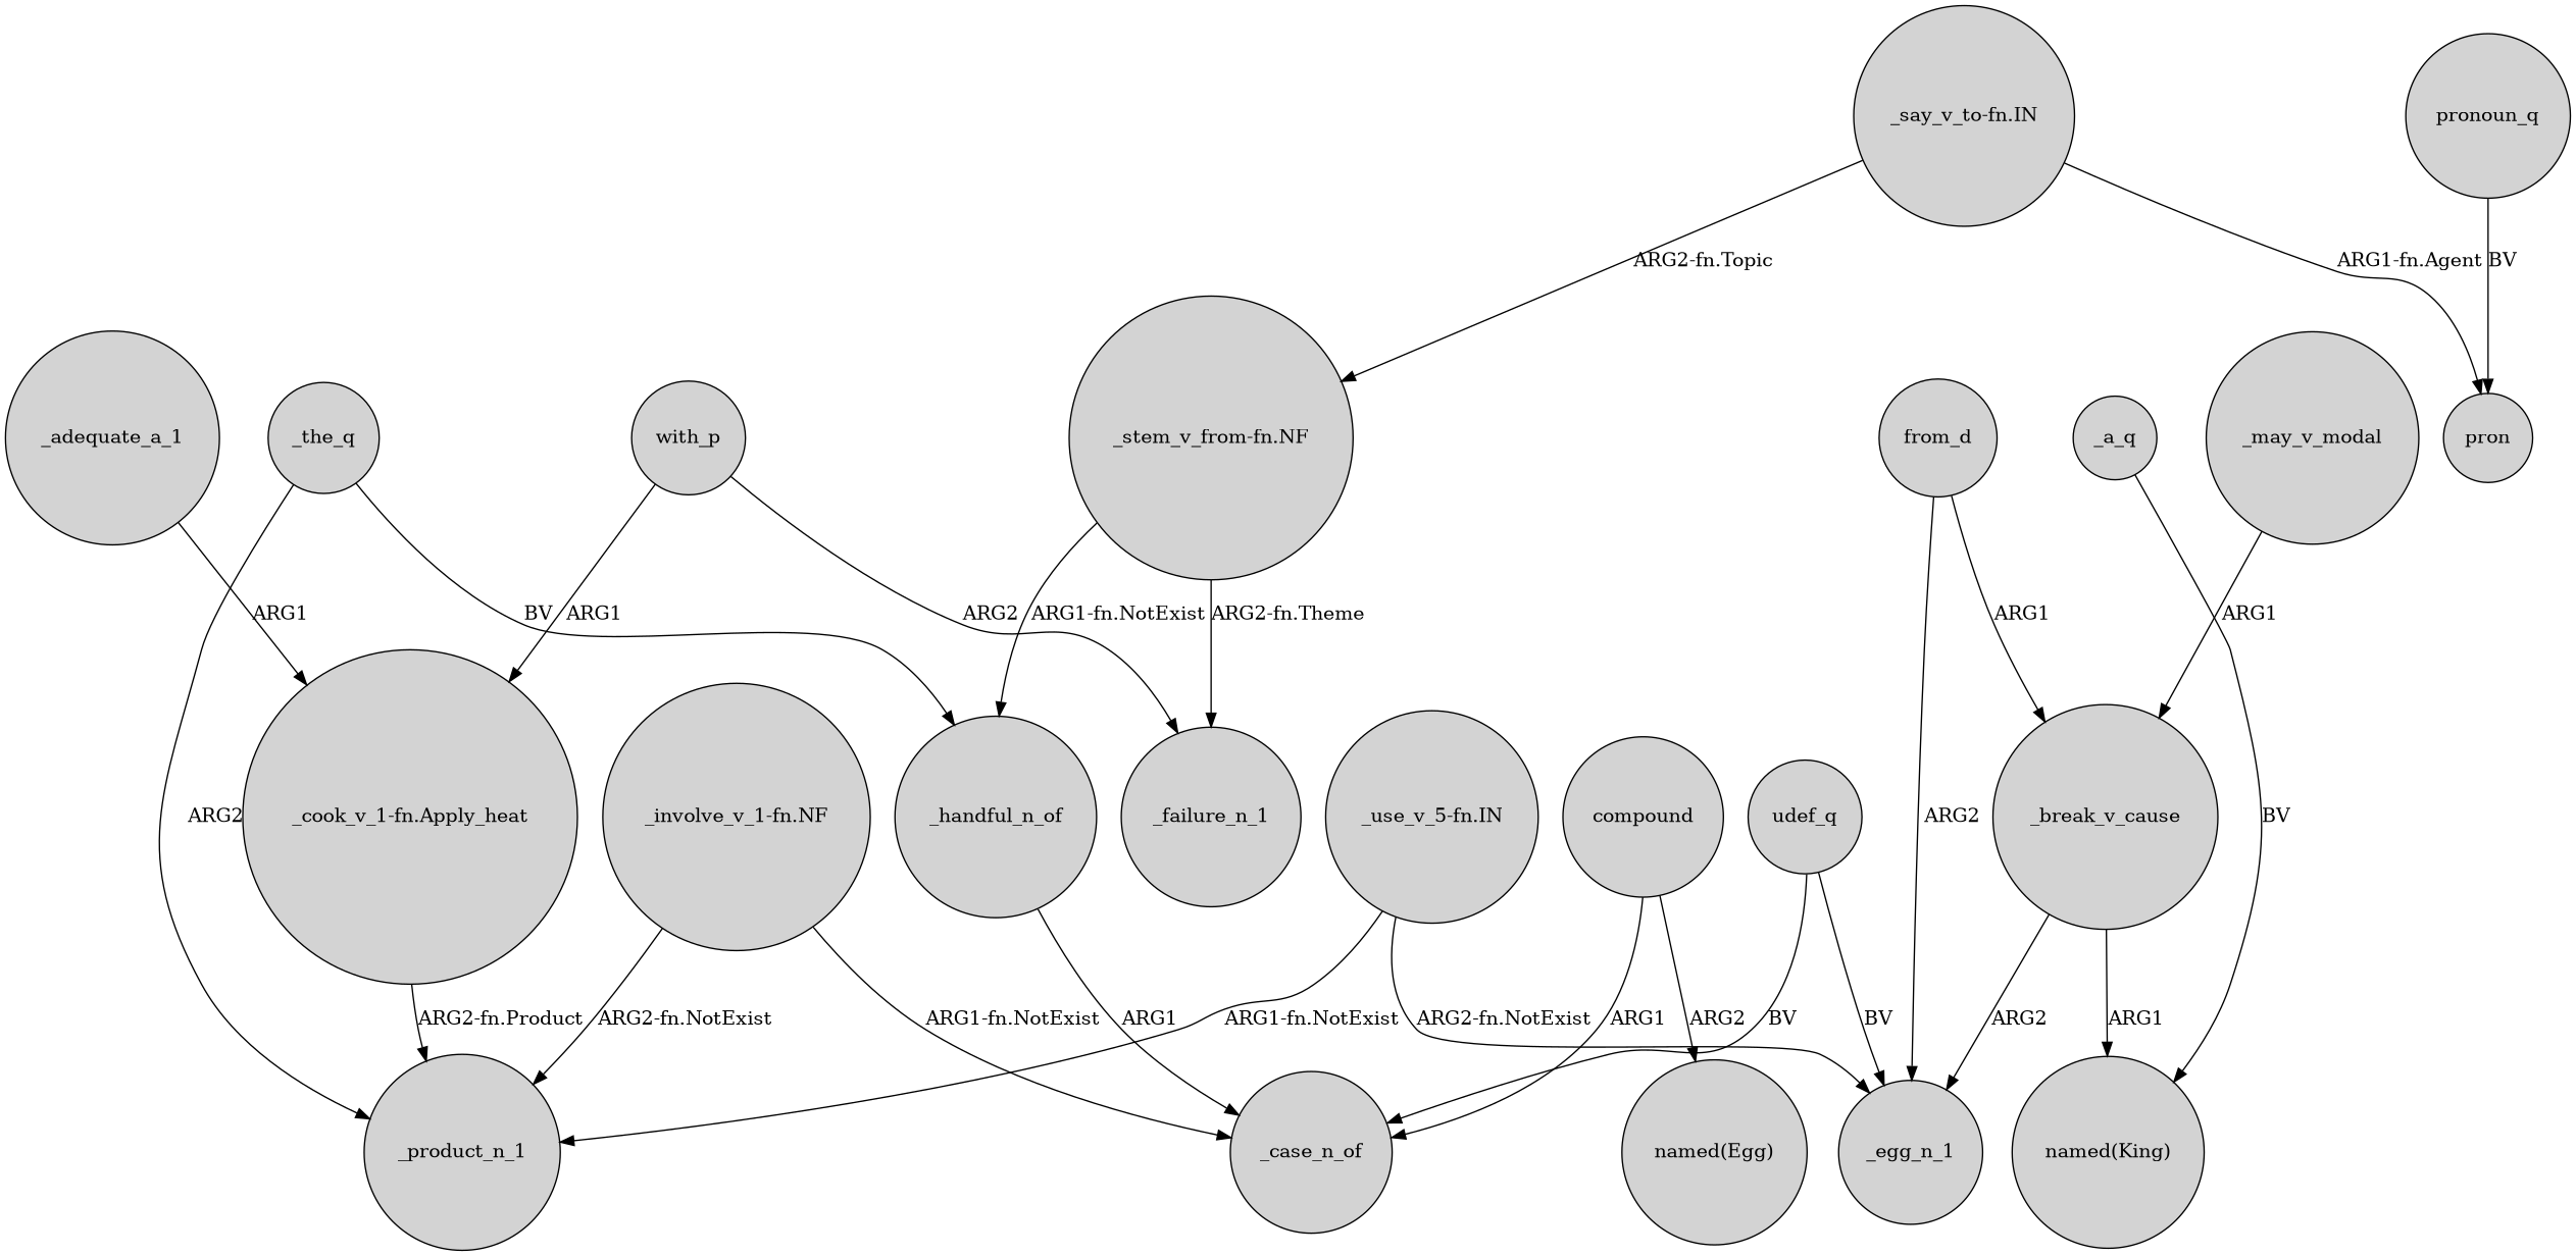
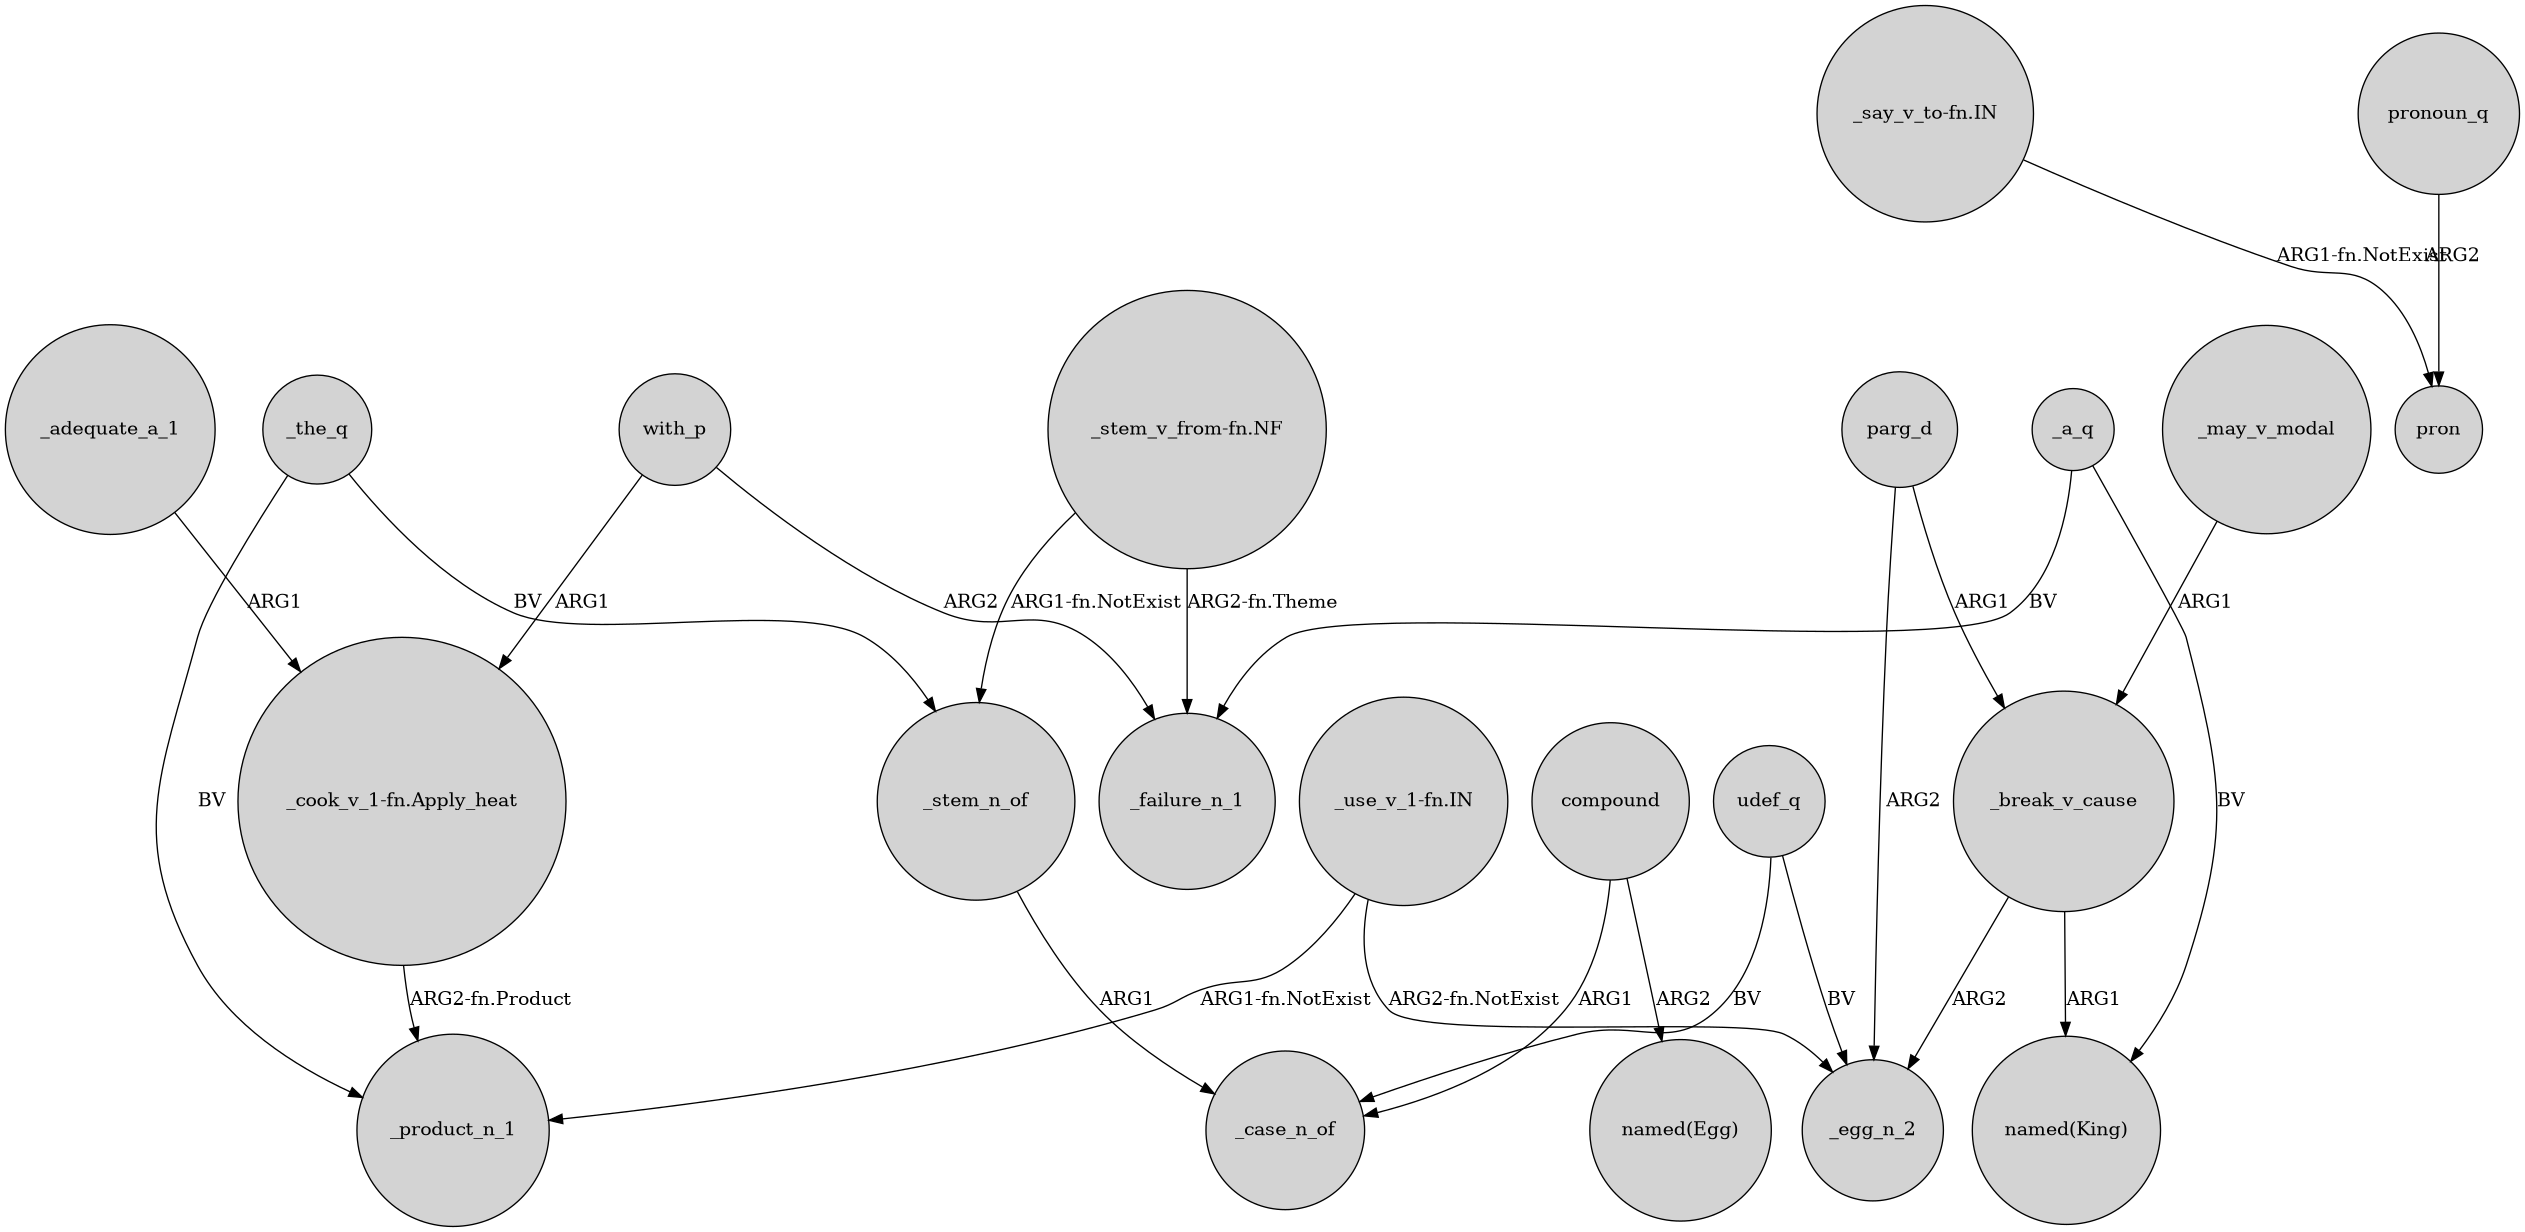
  digraph {
    node [shape=circle style=filled]
    "_stem_v_from-fn.NF"
    _failure_n_1
-   _handful_n_of
+   _handful_n_of [label=_stem_n_of]
    _case_n_of
-   "_involve_v_1-fn.NF"
    _product_n_1
    compound
    "named(Egg)"
    "_say_v_to-fn.IN"
    pron
-   parg_d [label=from_d]
+   parg_d
    _break_v_cause
-   _egg_n_1
+   _egg_n_1 [label=_egg_n_2]
    "named(King)"
    _adequate_a_1
    "_cook_v_1-fn.Apply_heat"
    with_p
    udef_q
    _the_q
    _a_q
    _may_v_modal
-   "_use_v_1-fn.IN" [label="_use_v_5-fn.IN"]
+   "_use_v_1-fn.IN"
    pronoun_q
    "_stem_v_from-fn.NF" -> _failure_n_1 [label="ARG2-fn.Theme"]
    "_stem_v_from-fn.NF" -> _handful_n_of [label="ARG1-fn.NotExist"]
    _handful_n_of -> _case_n_of [label=ARG1]
-   "_involve_v_1-fn.NF" -> _case_n_of [label="ARG1-fn.NotExist"]
-   "_involve_v_1-fn.NF" -> _product_n_1 [label="ARG2-fn.NotExist"]
    compound -> _case_n_of [label=ARG1]
    compound -> "named(Egg)" [label=ARG2]
-   "_say_v_to-fn.IN" -> "_stem_v_from-fn.NF" [label="ARG2-fn.Topic"]
-   "_say_v_to-fn.IN" -> pron [label="ARG1-fn.Agent"]
+   "_say_v_to-fn.IN" -> pron [label="ARG1-fn.NotExist"]
    parg_d -> _break_v_cause [label=ARG1]
    parg_d -> _egg_n_1 [label=ARG2]
    _break_v_cause -> _egg_n_1 [label=ARG2]
    _break_v_cause -> "named(King)" [label=ARG1]
    _adequate_a_1 -> "_cook_v_1-fn.Apply_heat" [label=ARG1]
    "_cook_v_1-fn.Apply_heat" -> _product_n_1 [label="ARG2-fn.Product"]
    with_p -> _failure_n_1 [label=ARG2]
    with_p -> "_cook_v_1-fn.Apply_heat" [label=ARG1]
    udef_q -> _case_n_of [label=BV]
    udef_q -> _egg_n_1 [label=BV]
    _the_q -> _handful_n_of [label=BV]
-   _the_q -> _product_n_1 [label=ARG2]
+   _the_q -> _product_n_1 [label=BV]
+   _a_q -> _failure_n_1 [label=BV]
    _a_q -> "named(King)" [label=BV]
    _may_v_modal -> _break_v_cause [label=ARG1]
    "_use_v_1-fn.IN" -> _product_n_1 [label="ARG1-fn.NotExist"]
    "_use_v_1-fn.IN" -> _egg_n_1 [label="ARG2-fn.NotExist"]
-   pronoun_q -> pron [label=BV]
+   pronoun_q -> pron [label=ARG2]
  }
